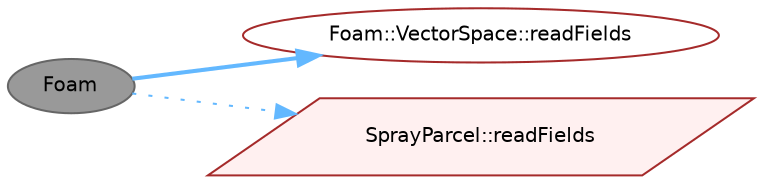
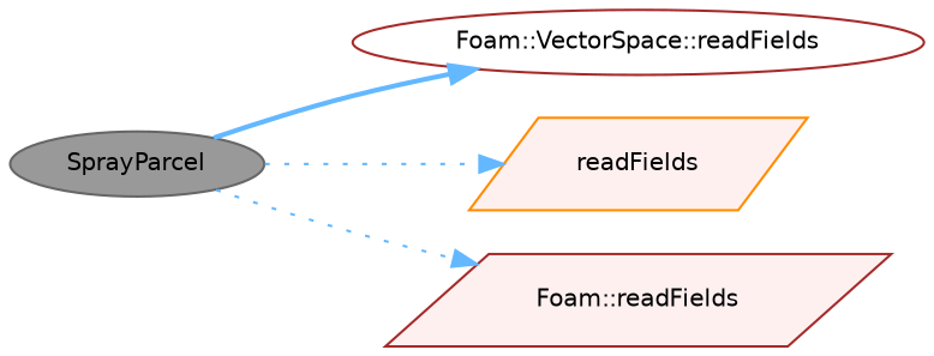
  digraph {
    rankdir=LR
    node [color=brown fillcolor="#FFF0F0" fontname=Helvetica fontsize=10 shape=ellipse style=filled]
    edge [color=steelblue1 fontname=Helvetica fontsize=10 labelfontname=Helvetica labelfontsize=10 style=dotted]
-   n1 [color=gray40 fillcolor=grey60 fontcolor=black height=0.2 label=Foam width=0.4]
+   n1 [color=gray40 fillcolor=grey60 fontcolor=black height=0.2 label=SprayParcel width=0.4]
    n2 [fillcolor=white height=0.2 label="Foam::VectorSpace::readFields" width=0.4]
-   n4 [height=0.2 label="SprayParcel::readFields" shape=parallelogram width=0.4]
+   n3 [color=darkorange height=0.2 label=readFields shape=parallelogram width=0.4]
+   n4 [height=0.2 label="Foam::readFields" shape=parallelogram width=0.4]
    n1 -> n2 [style=bold]
+   n1 -> n3
    n1 -> n4
  }
